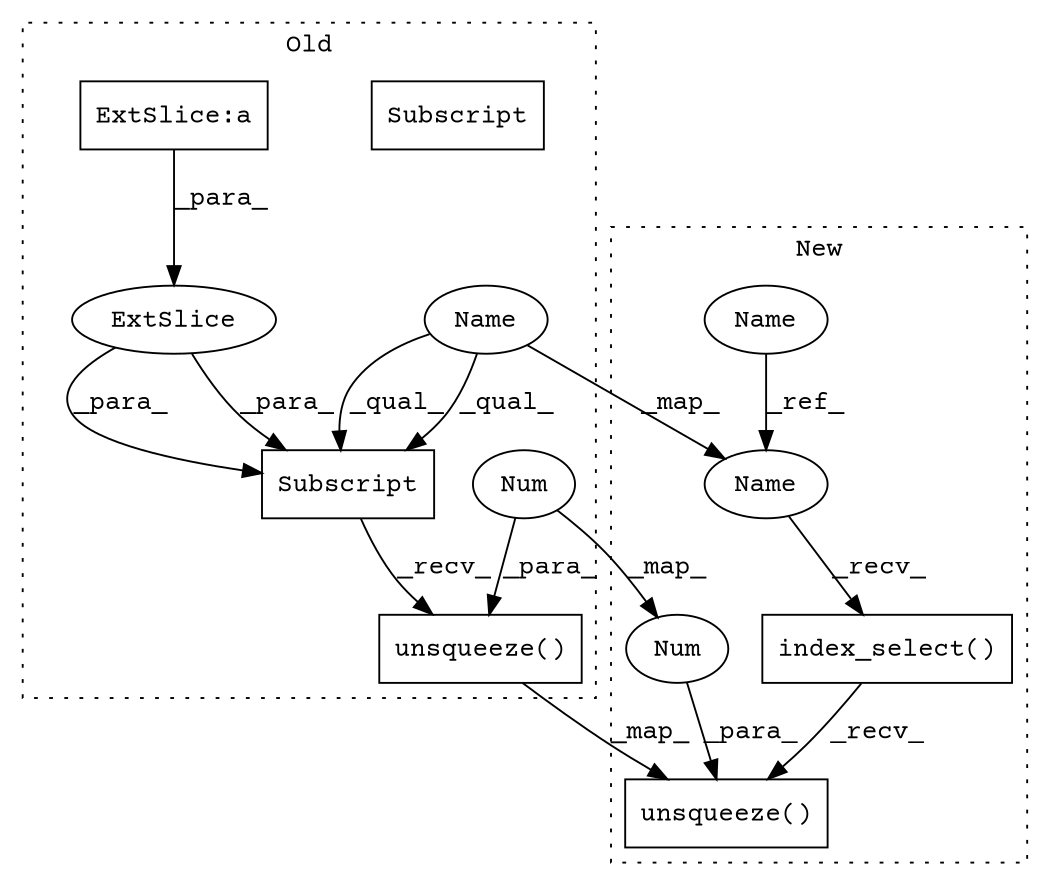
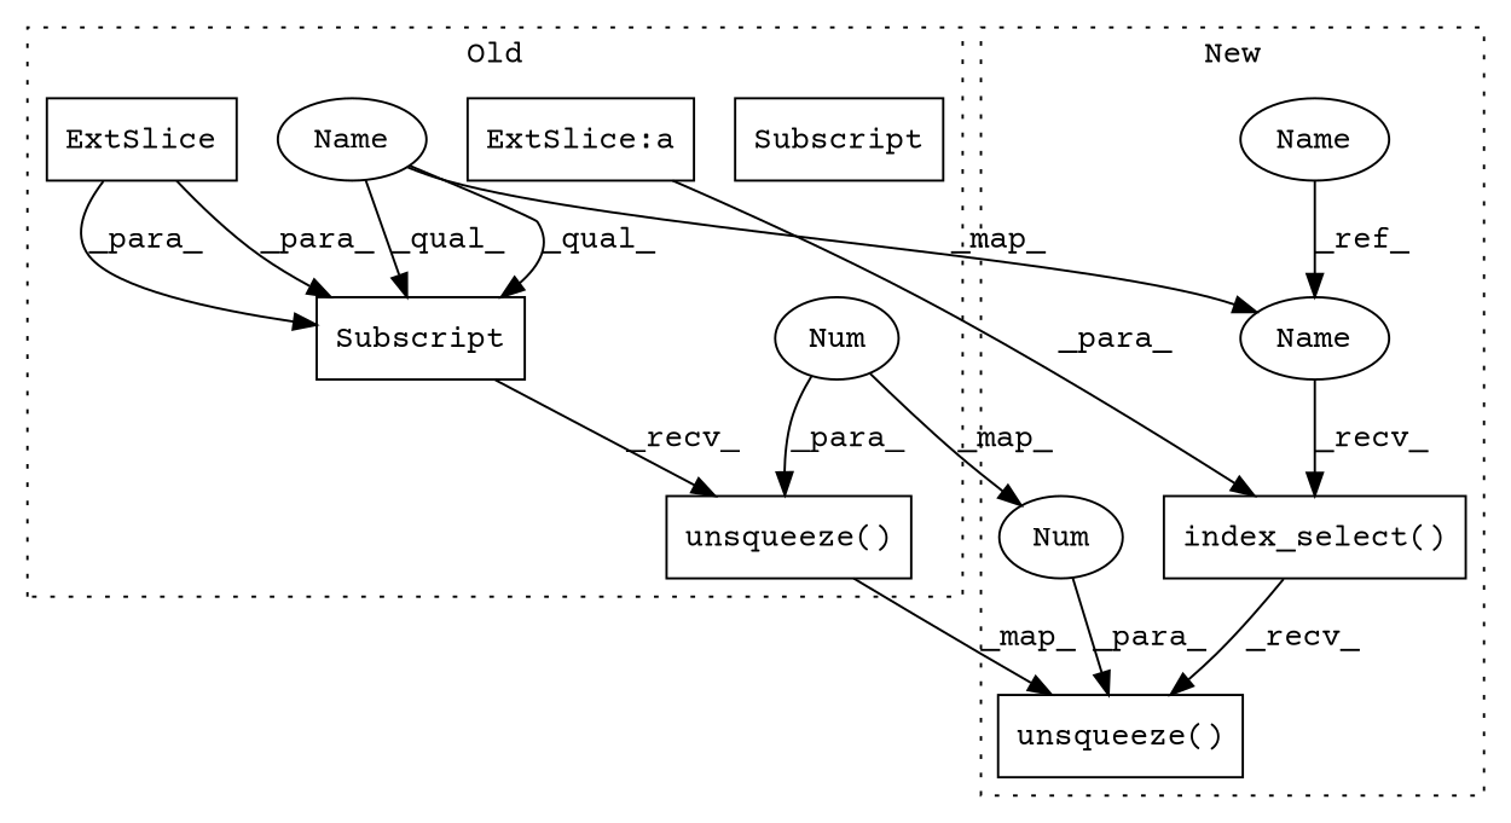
  digraph {
    fontname="Courier Prime"
    node [a=75 fontname="Courier Prime" l=12 s="2695,0" shape=box]
    edge [fontname="Courier Prime"]
    n1 [a=63 l="39,0" label=Subscript]
    n2 [l="50,1" label="unsqueeze()" s="2695,2746"]
    n3 [a=76 l=1 label=Num s=2745 shape=ellipse]
-   n4 [a=85 l=4 label=ExtSlice s=2695 shape=ellipse]
+   n4 [a=85 l=4 label=ExtSlice s=2695]
    n5 [a=82 l=3 label="ExtSlice:a" s=2724]
    n6 [a=63 l="39,0" label=Subscript]
    n7 [a=87 label=Name s=2695 shape=ellipse]
    n8 [l=62 label="index_select()" s=2692]
    n9 [a=87 label=Name s=2383 shape=ellipse]
    n10 [l="73,1" label="unsqueeze()" s="2692,2766"]
    n11 [a=76 l=1 label=Num s=2765 shape=ellipse]
    n12 [a=87 label=Name s=2692 shape=ellipse]
    subgraph cluster_1 {
      label=Old
      style=dotted
      n1
      n2
      n3
      n4
      n5
      n6
      n7
    }
    subgraph cluster_2 {
      label=New
      style=dotted
      n8
      n9
      n10
      n11
      n12
    }
    n2 -> n10 [label=_map_]
    n3 -> n2 [label=_para_]
    n3 -> n11 [label=_map_]
    n4 -> n6 [label=_para_]
    n4 -> n6 [label=_para_]
-   n5 -> n4 [label=_para_]
+   n5 -> n8 [label=_para_]
    n6 -> n2 [label=_recv_]
    n7 -> n6 [label=_qual_]
    n7 -> n6 [label=_qual_]
    n7 -> n12 [label=_map_]
    n8 -> n10 [label=_recv_]
    n9 -> n12 [label=_ref_]
    n11 -> n10 [label=_para_]
    n12 -> n8 [label=_recv_]
  }
